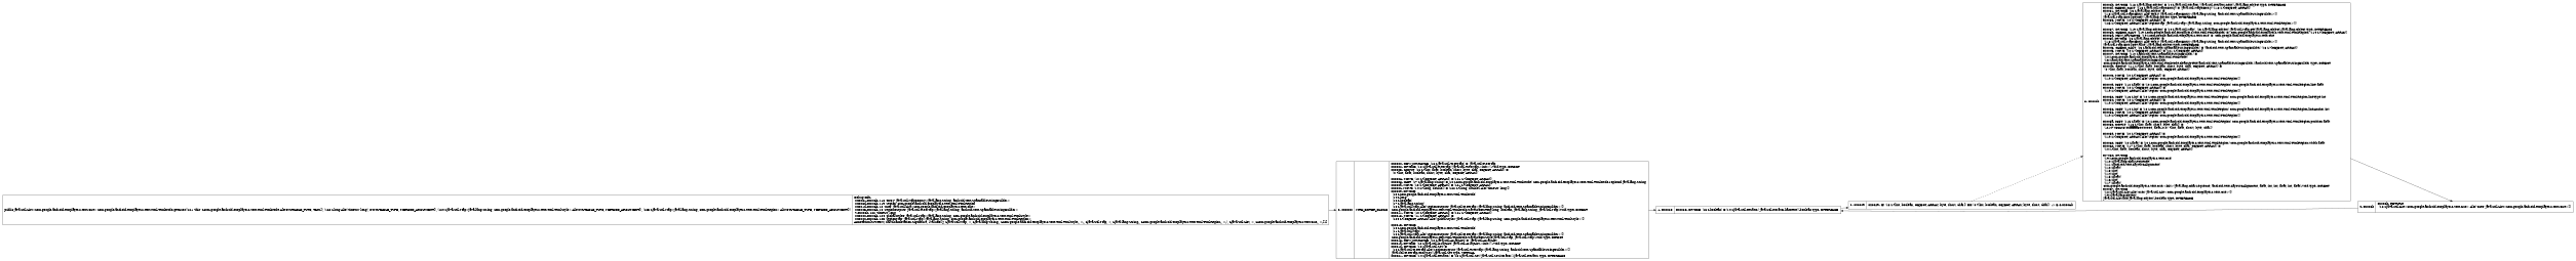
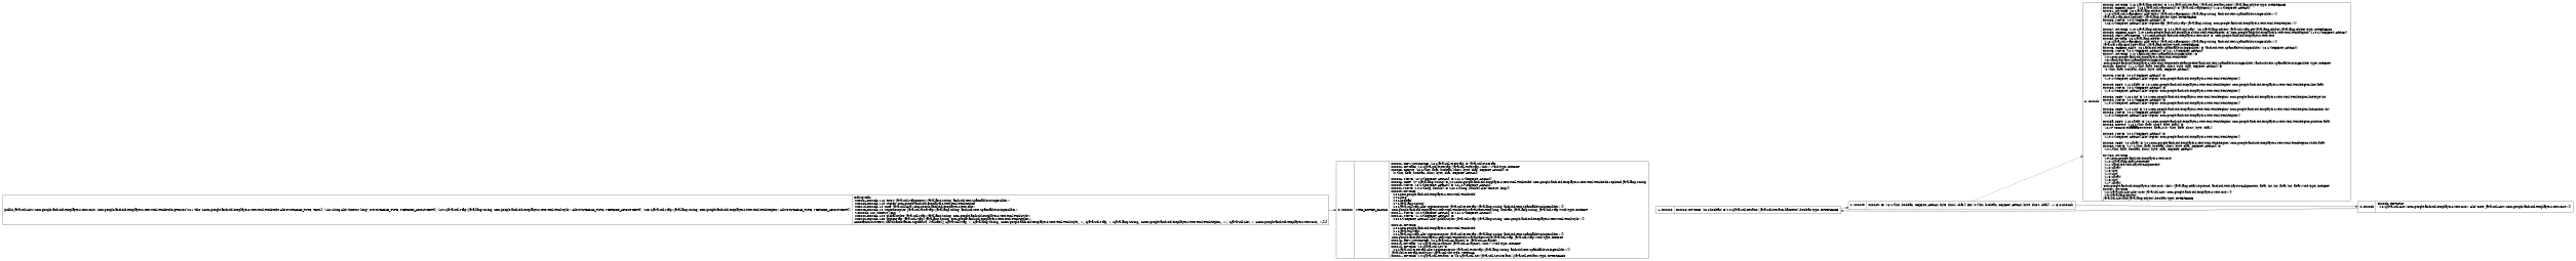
  digraph {
    rankdir=LR
    node [shape=record]
    n1 [label="{0\:\ 0x0000|MTH_ENTER_BLOCK\l|0x0000: NEW_INSTANCE  (r8 I:java.util.TreeMap) =  java.util.TreeMap \l0x0002: INVOKE  (r8 I:java.util.TreeMap) java.util.TreeMap.\<init\>():void type: DIRECT \l0x0005: CONST  (r6 I:?[int, float, boolean, short, byte, char, OBJECT, ARRAY]) = \l  (0 ?[int, float, boolean, short, byte, char, OBJECT, ARRAY])\l \l0x0006: MOVE  (r0 I:?[OBJECT, ARRAY]) = (r21 I:?[OBJECT, ARRAY]) \l0x0008: IGET  (r7 I:java.lang.String) = (r0 I:com.google.android.exoplayer2.text.ttml.TtmlNode) com.google.android.exoplayer2.text.ttml.TtmlNode.regionId java.lang.String \l0x000a: MOVE  (r3 I:?[OBJECT, ARRAY]) = (r21 I:?[OBJECT, ARRAY]) \l0x000c: MOVE  (r4 I:?[long, double]) = (r22 I:?[long, double] A[D('timeUs' long)]) \l0x000e: INVOKE  \l  (r3 I:com.google.android.exoplayer2.text.ttml.TtmlNode)\l  (r4 I:long)\l  (r6 I:boolean)\l  (r7 I:java.lang.String)\l  (r8 I:java.util.Map A[D('regionOutputs' java.util.TreeMap\<java.lang.String, android.text.SpannableStringBuilder\>)])\l com.google.android.exoplayer2.text.ttml.TtmlNode.traverseForText(long, boolean, java.lang.String, java.util.Map):void type: DIRECT \l0x0011: MOVE  (r0 I:?[OBJECT, ARRAY]) = (r21 I:?[OBJECT, ARRAY]) \l0x0013: MOVE  (r1 I:?[OBJECT, ARRAY]) = \l  (r24 I:?[OBJECT, ARRAY] A[D('globalStyles' java.util.Map\<java.lang.String, com.google.android.exoplayer2.text.ttml.TtmlStyle\>)])\l \l0x0015: INVOKE  \l  (r0 I:com.google.android.exoplayer2.text.ttml.TtmlNode)\l  (r1 I:java.util.Map)\l  (r8 I:java.util.Map A[D('regionOutputs' java.util.TreeMap\<java.lang.String, android.text.SpannableStringBuilder\>)])\l com.google.android.exoplayer2.text.ttml.TtmlNode.traverseForStyle(java.util.Map, java.util.Map):void type: DIRECT \l0x0018: NEW_INSTANCE  (r2 I:java.util.ArrayList) =  java.util.ArrayList \l0x001a: INVOKE  (r2 I:java.util.ArrayList) java.util.ArrayList.\<init\>():void type: DIRECT \l0x001d: INVOKE  (r3 I:java.util.Set) = \l  (r8 I:java.util.TreeMap A[D('regionOutputs' java.util.TreeMap\<java.lang.String, android.text.SpannableStringBuilder\>)])\l java.util.TreeMap.entrySet():java.util.Set type: VIRTUAL \l0x0021: INVOKE  (r4 I:java.util.Iterator) = (r3 I:java.util.Set) java.util.Set.iterator():java.util.Iterator type: INTERFACE \l}"]
    n2 [label="{1\:\ 0x0025|0x0025: INVOKE  (r3 I:boolean) = (r4 I:java.util.Iterator) java.util.Iterator.hasNext():boolean type: INTERFACE \l}"]
    n3 [label="{2\:\ 0x0029|0x0029: IF  (r3 I:?[int, boolean, OBJECT, ARRAY, byte, short, char]) == (0 ?[int, boolean, OBJECT, ARRAY, byte, short, char])  \-\> B:4:0x006b \l}"]
    n4 [label="{3\:\ 0x002b|0x002b: INVOKE  (r18 I:java.lang.Object) = (r4 I:java.util.Iterator) java.util.Iterator.next():java.lang.Object type: INTERFACE \l0x002f: CHECK_CAST  (r18 I:java.util.Map$Entry) = (java.util.Map$Entry) (r18 I:?[OBJECT, ARRAY]) \l0x0031: INVOKE  (r3 I:java.lang.Object) = \l  (r18 I:java.util.Map$Entry A[D('entry' java.util.Map$Entry\<java.lang.String, android.text.SpannableStringBuilder\>)])\l java.util.Map.Entry.getKey():java.lang.Object type: INTERFACE \l0x0035: MOVE  (r0 I:?[OBJECT, ARRAY]) = \l  (r25 I:?[OBJECT, ARRAY] A[D('regionMap' java.util.Map\<java.lang.String, com.google.android.exoplayer2.text.ttml.TtmlRegion\>)])\l \l0x0037: INVOKE  (r19 I:java.lang.Object) = (r0 I:java.util.Map), (r3 I:java.lang.Object) java.util.Map.get(java.lang.Object):java.lang.Object type: INTERFACE \l0x003b: CHECK_CAST  (r19 I:com.google.android.exoplayer2.text.ttml.TtmlRegion) = (com.google.android.exoplayer2.text.ttml.TtmlRegion) (r19 I:?[OBJECT, ARRAY]) \l0x003d: NEW_INSTANCE  (r9 I:com.google.android.exoplayer2.text.Cue) =  com.google.android.exoplayer2.text.Cue \l0x003f: INVOKE  (r3 I:java.lang.Object) = \l  (r18 I:java.util.Map$Entry A[D('entry' java.util.Map$Entry\<java.lang.String, android.text.SpannableStringBuilder\>)])\l java.util.Map.Entry.getValue():java.lang.Object type: INTERFACE \l0x0043: CHECK_CAST  (r3 I:android.text.SpannableStringBuilder) = (android.text.SpannableStringBuilder) (r3 I:?[OBJECT, ARRAY]) \l0x0045: MOVE  (r0 I:?[OBJECT, ARRAY]) = (r21 I:?[OBJECT, ARRAY]) \l0x0047: INVOKE  (r10 I:android.text.SpannableStringBuilder) = \l  (r0 I:com.google.android.exoplayer2.text.ttml.TtmlNode)\l  (r3 I:android.text.SpannableStringBuilder)\l com.google.android.exoplayer2.text.ttml.TtmlNode.cleanUpText(android.text.SpannableStringBuilder):android.text.SpannableStringBuilder type: DIRECT \l0x004b: CONST  (r11 I:?[int, float, boolean, short, byte, char, OBJECT, ARRAY]) = \l  (0 ?[int, float, boolean, short, byte, char, OBJECT, ARRAY])\l \l0x004c: MOVE  (r0 I:?[OBJECT, ARRAY]) = \l  (r19 I:?[OBJECT, ARRAY] A[D('region' com.google.android.exoplayer2.text.ttml.TtmlRegion)])\l \l0x004e: IGET  (r12 I:float) = (r0 I:com.google.android.exoplayer2.text.ttml.TtmlRegion) com.google.android.exoplayer2.text.ttml.TtmlRegion.line float \l0x0050: MOVE  (r0 I:?[OBJECT, ARRAY]) = \l  (r19 I:?[OBJECT, ARRAY] A[D('region' com.google.android.exoplayer2.text.ttml.TtmlRegion)])\l \l0x0052: IGET  (r13 I:int) = (r0 I:com.google.android.exoplayer2.text.ttml.TtmlRegion) com.google.android.exoplayer2.text.ttml.TtmlRegion.lineType int \l0x0054: MOVE  (r0 I:?[OBJECT, ARRAY]) = \l  (r19 I:?[OBJECT, ARRAY] A[D('region' com.google.android.exoplayer2.text.ttml.TtmlRegion)])\l \l0x0056: IGET  (r14 I:int) = (r0 I:com.google.android.exoplayer2.text.ttml.TtmlRegion) com.google.android.exoplayer2.text.ttml.TtmlRegion.lineAnchor int \l0x0058: MOVE  (r0 I:?[OBJECT, ARRAY]) = \l  (r19 I:?[OBJECT, ARRAY] A[D('region' com.google.android.exoplayer2.text.ttml.TtmlRegion)])\l \l0x005a: IGET  (r15 I:float) = (r0 I:com.google.android.exoplayer2.text.ttml.TtmlRegion) com.google.android.exoplayer2.text.ttml.TtmlRegion.position float \l0x005c: CONST  (r16 I:?[int, float, short, byte, char]) = \l  (\-2147483648(0xffffffff80000000, float:\-0.0) ?[int, float, short, byte, char])\l \l0x005e: MOVE  (r0 I:?[OBJECT, ARRAY]) = \l  (r19 I:?[OBJECT, ARRAY] A[D('region' com.google.android.exoplayer2.text.ttml.TtmlRegion)])\l \l0x0060: IGET  (r0 I:float) = (r0 I:com.google.android.exoplayer2.text.ttml.TtmlRegion) com.google.android.exoplayer2.text.ttml.TtmlRegion.width float \l0x0062: MOVE  (r17 I:?[int, float, boolean, short, byte, char, OBJECT, ARRAY]) = \l  (r0 I:?[int, float, boolean, short, byte, char, OBJECT, ARRAY])\l \l0x7064: INVOKE  \l  (r9 I:com.google.android.exoplayer2.text.Cue)\l  (r10 I:java.lang.CharSequence)\l  (r11 I:android.text.Layout$Alignment)\l  (r12 I:float)\l  (r13 I:int)\l  (r14 I:int)\l  (r15 I:float)\l  (r16 I:int)\l  (r17 I:float)\l com.google.android.exoplayer2.text.Cue.\<init\>(java.lang.CharSequence, android.text.Layout$Alignment, float, int, int, float, int, float):void type: DIRECT \l0x0067: INVOKE  \l  (r2 I:java.util.List A[D('cues' java.util.List\<com.google.android.exoplayer2.text.Cue\>)])\l  (r9 I:java.lang.Object)\l java.util.List.add(java.lang.Object):boolean type: INTERFACE \l}"]
    n5 [label="{4\:\ 0x006b|0x006b: RETURN  \l  (r2 I:java.util.List\<com.google.android.exoplayer2.text.Cue\> A[D('cues' java.util.List\<com.google.android.exoplayer2.text.Cue\>)])\l \l}"]
    n6 [label="{public java.util.List\<com.google.android.exoplayer2.text.Cue\> com.google.android.exoplayer2.text.ttml.TtmlNode.getCues((r21 'this' I:com.google.android.exoplayer2.text.ttml.TtmlNode A[IMMUTABLE_TYPE, THIS]), (r22 I:long A[D('timeUs' long), IMMUTABLE_TYPE, METHOD_ARGUMENT]), (r24 I:java.util.Map\<java.lang.String, com.google.android.exoplayer2.text.ttml.TtmlStyle\> A[IMMUTABLE_TYPE, METHOD_ARGUMENT]), (r25 I:java.util.Map\<java.lang.String, com.google.android.exoplayer2.text.ttml.TtmlRegion\> A[IMMUTABLE_TYPE, METHOD_ARGUMENT]))  | Debug Info:\l  0x0031\-0x006b: r18 'entry' java.util.Map$Entry\<java.lang.String, android.text.SpannableStringBuilder\>\l  0x003d\-0x006b: r19 'region' com.google.android.exoplayer2.text.ttml.TtmlRegion\l  0x001d\-0x006b: r2 'cues' java.util.List\<com.google.android.exoplayer2.text.Cue\>\l  0x0005\-0x006b: r8 'regionOutputs' java.util.TreeMap\<java.lang.String, android.text.SpannableStringBuilder\>\l  ?\-0x006b: r22 'timeUs' long\l  0x0000\-0x006b: r24 'globalStyles' java.util.Map\<java.lang.String, com.google.android.exoplayer2.text.ttml.TtmlStyle\>\l  0x0000\-0x006b: r25 'regionMap' java.util.Map\<java.lang.String, com.google.android.exoplayer2.text.ttml.TtmlRegion\>\lAnnotation[SYSTEM, dalvik.annotation.Signature, \{value=[(J, Ljava\/util\/Map, \<, Ljava\/lang\/String;, Lcom\/google\/android\/exoplayer2\/text\/ttml\/TtmlStyle;, \>;, Ljava\/util\/Map, \<, Ljava\/lang\/String;, Lcom\/google\/android\/exoplayer2\/text\/ttml\/TtmlRegion;, \>;), Ljava\/util\/List, \<, Lcom\/google\/android\/exoplayer2\/text\/Cue;, \>;]\}]\l}"]
-   n1 -> n2
    n2 -> n3
    n3 -> n4 [style=dashed]
-   n4 -> n5
+   n3 -> n5
    n5 -> n2
    n6 -> n1
  }
